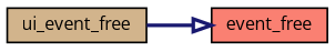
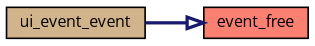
  digraph {
    rankdir=LR
    fontname="Open Sans"
    node [color=black fontname="Open Sans" fontsize=10 shape=record style=filled]
-   n1 [fillcolor=tan fontcolor=black height=0.2 label=ui_event_free width=0.4]
+   n1 [fillcolor=tan fontcolor=black height=0.2 label=ui_event_event width=0.4]
    n2 [height=0.2 label=event_free width=0.4 fillcolor=salmon]
    n1 -> n2 [color=midnightblue fontname="Open Sans" fontsize=10 labelfontname=FreeSans labelfontsize=10 style=bold arrowhead=onormal]
  }
